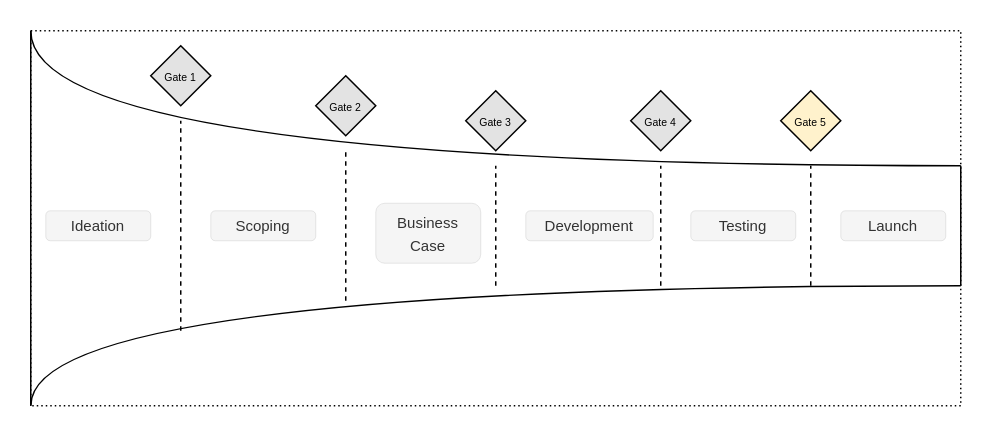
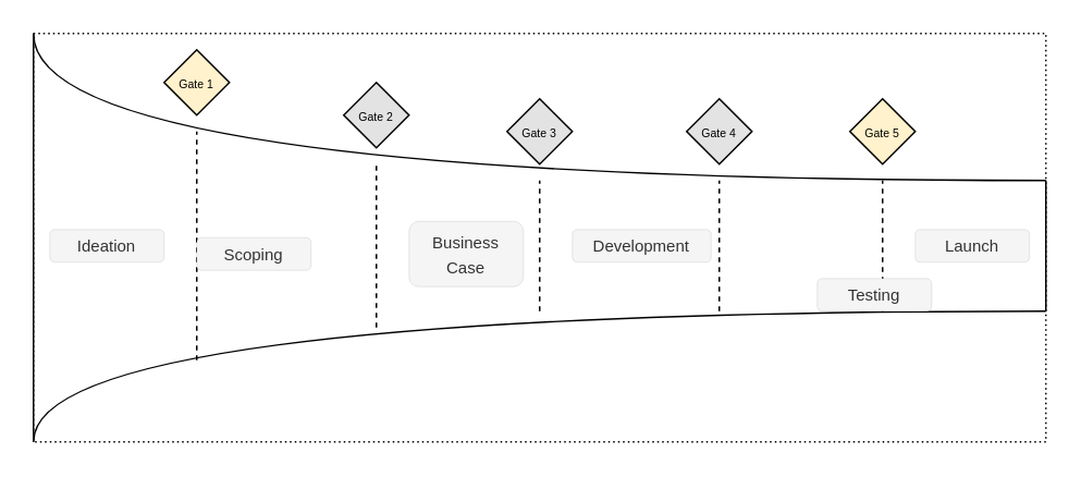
  <mxCell id="0" />
  <mxCell id="1" parent="0" />
  <mxCell id="2" value="" style="rounded=0;whiteSpace=wrap;html=1;dashed=1;dashPattern=1 2;" vertex="1" parent="1"><mxGeometry x="20" y="20" width="620" height="250" as="geometry" /></mxCell>
  <mxCell id="3" value="" style="endArrow=none;html=1;rounded=0;edgeStyle=orthogonalEdgeStyle;curved=1;exitX=0;exitY=0;exitDx=0;exitDy=0;fillColor=#EDEDED;" parent="1" edge="1"><mxGeometry width="50" height="50" relative="1" as="geometry"><mxPoint x="20" y="20" as="sourcePoint" /><mxPoint x="640" y="110" as="targetPoint" /><Array as="points"><mxPoint x="20" y="110" /></Array></mxGeometry></mxCell>
  <mxCell id="4" value="" style="endArrow=none;html=1;rounded=0;edgeStyle=orthogonalEdgeStyle;curved=1;exitX=0;exitY=1;exitDx=0;exitDy=0;fillColor=#EDEDED;" parent="1" edge="1"><mxGeometry width="50" height="50" relative="1" as="geometry"><mxPoint x="20" y="270" as="sourcePoint" /><mxPoint x="640" y="190" as="targetPoint" /><Array as="points"><mxPoint x="20" y="190" /></Array></mxGeometry></mxCell>
  <mxCell id="5" value="" style="endArrow=none;html=1;rounded=0;fillColor=#EDEDED;" parent="1" edge="1"><mxGeometry width="50" height="50" relative="1" as="geometry"><mxPoint x="20" y="270" as="sourcePoint" /><mxPoint x="20" y="20" as="targetPoint" /></mxGeometry></mxCell>
  <mxCell id="6" value="" style="endArrow=none;html=1;rounded=0;fillColor=#EDEDED;" parent="1" edge="1"><mxGeometry width="50" height="50" relative="1" as="geometry"><mxPoint x="640" y="190" as="sourcePoint" /><mxPoint x="640" y="110" as="targetPoint" /></mxGeometry></mxCell>
  <mxCell id="7" value="gates" parent="0" />
  <mxCell id="8" value="" style="endArrow=none;html=1;rounded=0;dashed=1;" parent="7" edge="1"><mxGeometry width="50" height="50" relative="1" as="geometry"><mxPoint x="120" y="220" as="sourcePoint" /><mxPoint x="120" y="80" as="targetPoint" /></mxGeometry></mxCell>
  <mxCell id="9" value="" style="endArrow=none;html=1;rounded=0;dashed=1;" parent="7" edge="1"><mxGeometry width="50" height="50" relative="1" as="geometry"><mxPoint x="230" y="200" as="sourcePoint" /><mxPoint x="230" y="100" as="targetPoint" /></mxGeometry></mxCell>
  <mxCell id="10" value="" style="endArrow=none;html=1;rounded=0;dashed=1;" parent="7" edge="1"><mxGeometry width="50" height="50" relative="1" as="geometry"><mxPoint x="330" y="190" as="sourcePoint" /><mxPoint x="330" y="110" as="targetPoint" /></mxGeometry></mxCell>
  <mxCell id="11" value="" style="endArrow=none;html=1;rounded=0;dashed=1;" parent="7" edge="1"><mxGeometry width="50" height="50" relative="1" as="geometry"><mxPoint x="440" y="190" as="sourcePoint" /><mxPoint x="440" y="110" as="targetPoint" /></mxGeometry></mxCell>
  <mxCell id="12" value="" style="endArrow=none;html=1;rounded=0;dashed=1;" parent="7" edge="1"><mxGeometry width="50" height="50" relative="1" as="geometry"><mxPoint x="540" y="190" as="sourcePoint" /><mxPoint x="540" y="110" as="targetPoint" /></mxGeometry></mxCell>
- <mxCell id="13" value="&lt;font style=&quot;font-size: 7px;&quot;&gt;Gate 1&lt;/font&gt;" style="rhombus;whiteSpace=wrap;html=1;fillColor=#E3E3E3;" vertex="1" parent="7"><mxGeometry x="100" y="30" width="40" height="40" as="geometry" /></mxCell>
+ <mxCell id="13" value="&lt;font style=&quot;font-size: 7px;&quot;&gt;Gate 1&lt;/font&gt;" style="rhombus;whiteSpace=wrap;html=1;fillColor=#fff2cc;" vertex="1" parent="7"><mxGeometry x="100" y="30" width="40" height="40" as="geometry" /></mxCell>
  <mxCell id="14" value="&lt;font style=&quot;font-size: 7px;&quot;&gt;Gate 2&lt;/font&gt;" style="rhombus;whiteSpace=wrap;html=1;fillColor=#E3E3E3;" vertex="1" parent="7"><mxGeometry x="210" y="50" width="40" height="40" as="geometry" /></mxCell>
  <mxCell id="15" value="&lt;font style=&quot;font-size: 7px;&quot;&gt;Gate 3&lt;/font&gt;" style="rhombus;whiteSpace=wrap;html=1;fillColor=#E3E3E3;" vertex="1" parent="7"><mxGeometry x="310" y="60" width="40" height="40" as="geometry" /></mxCell>
  <mxCell id="16" value="&lt;font style=&quot;font-size: 7px;&quot;&gt;Gate 4&lt;/font&gt;" style="rhombus;whiteSpace=wrap;html=1;fillColor=#E3E3E3;" vertex="1" parent="7"><mxGeometry x="420" y="60" width="40" height="40" as="geometry" /></mxCell>
  <mxCell id="17" value="&lt;font style=&quot;font-size: 7px;&quot;&gt;Gate 5&lt;/font&gt;" style="rhombus;whiteSpace=wrap;html=1;fillColor=#fff2cc;" vertex="1" parent="7"><mxGeometry x="520" y="60" width="40" height="40" as="geometry" /></mxCell>
  <mxCell id="18" value="stages" parent="0" />
  <mxCell id="19" value="&lt;font style=&quot;font-size: 10px;&quot;&gt;Ideation&lt;/font&gt;" style="rounded=1;whiteSpace=wrap;html=1;strokeWidth=0;fillColor=#f5f5f5;fontColor=#333333;strokeColor=#666666;" vertex="1" parent="18"><mxGeometry x="30" y="140" width="70" height="20" as="geometry" /></mxCell>
- <mxCell id="20" value="&lt;font style=&quot;font-size: 10px;&quot;&gt;Scoping&lt;/font&gt;" style="rounded=1;whiteSpace=wrap;html=1;strokeWidth=0;fillColor=#f5f5f5;fontColor=#333333;strokeColor=#666666;" vertex="1" parent="18"><mxGeometry x="140" y="140" width="70" height="20" as="geometry" /></mxCell>
+ <mxCell id="20" value="&lt;font style=&quot;font-size: 10px;&quot;&gt;Scoping&lt;/font&gt;" style="rounded=1;whiteSpace=wrap;html=1;strokeWidth=0;fillColor=#f5f5f5;fontColor=#333333;strokeColor=#666666;" vertex="1" parent="18"><mxGeometry x="120" y="145" width="70" height="20" as="geometry" /></mxCell>
  <mxCell id="21" value="&lt;font style=&quot;font-size: 10px;&quot;&gt;Business&lt;br&gt;Case&lt;/font&gt;" style="rounded=1;whiteSpace=wrap;html=1;strokeWidth=0;fillColor=#f5f5f5;fontColor=#333333;strokeColor=#666666;" vertex="1" parent="18"><mxGeometry x="250" y="135" width="70" height="40" as="geometry" /></mxCell>
  <mxCell id="22" value="&lt;font style=&quot;font-size: 10px;&quot;&gt;Development&lt;/font&gt;" style="rounded=1;whiteSpace=wrap;html=1;strokeWidth=0;fillColor=#f5f5f5;fontColor=#333333;strokeColor=#666666;" vertex="1" parent="18"><mxGeometry x="350" y="140" width="85" height="20" as="geometry" /></mxCell>
- <mxCell id="23" value="&lt;font style=&quot;font-size: 10px;&quot;&gt;Testing&lt;/font&gt;" style="rounded=1;whiteSpace=wrap;html=1;strokeWidth=0;fillColor=#f5f5f5;fontColor=#333333;strokeColor=#666666;" vertex="1" parent="18"><mxGeometry x="460" y="140" width="70" height="20" as="geometry" /></mxCell>
+ <mxCell id="23" value="&lt;font style=&quot;font-size: 10px;&quot;&gt;Testing&lt;/font&gt;" style="rounded=1;whiteSpace=wrap;html=1;strokeWidth=0;fillColor=#f5f5f5;fontColor=#333333;strokeColor=#666666;" vertex="1" parent="18"><mxGeometry x="500" y="170" width="70" height="20" as="geometry" /></mxCell>
  <mxCell id="24" value="&lt;span style=&quot;font-size: 10px;&quot;&gt;Launch&lt;/span&gt;" style="rounded=1;whiteSpace=wrap;html=1;strokeWidth=0;fillColor=#f5f5f5;fontColor=#333333;strokeColor=#666666;" vertex="1" parent="18"><mxGeometry x="560" y="140" width="70" height="20" as="geometry" /></mxCell>
